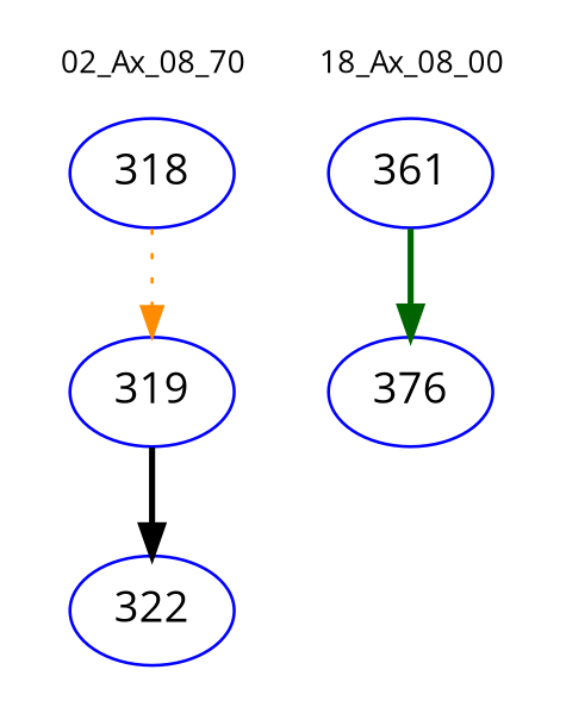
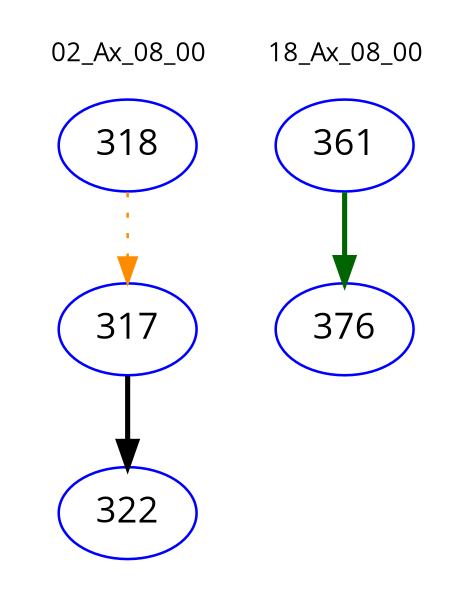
  digraph {
    fontname="Open Sans"
    node [color=blue fontname="Open Sans"]
    edge [fontname="Open Sans" style=bold]
-   n1 [label=319]
+   n1 [label=317]
    n2 [label=318]
    n3 [label=322]
    n4 [label=361]
    n5 [label=376]
    subgraph cluster_1 {
      color=white
      fontsize=10
-     label="02_Ax_08_70"
+     label="02_Ax_08_00"
      n1
      n2
      n3
    }
    subgraph cluster_2 {
      color=white
      fontsize=10
      label="18_Ax_08_00"
      n4
      n5
    }
    n1 -> n3 [color=black]
    n2 -> n1 [color=darkorange style=dotted]
    n4 -> n5 [color=darkgreen]
  }
